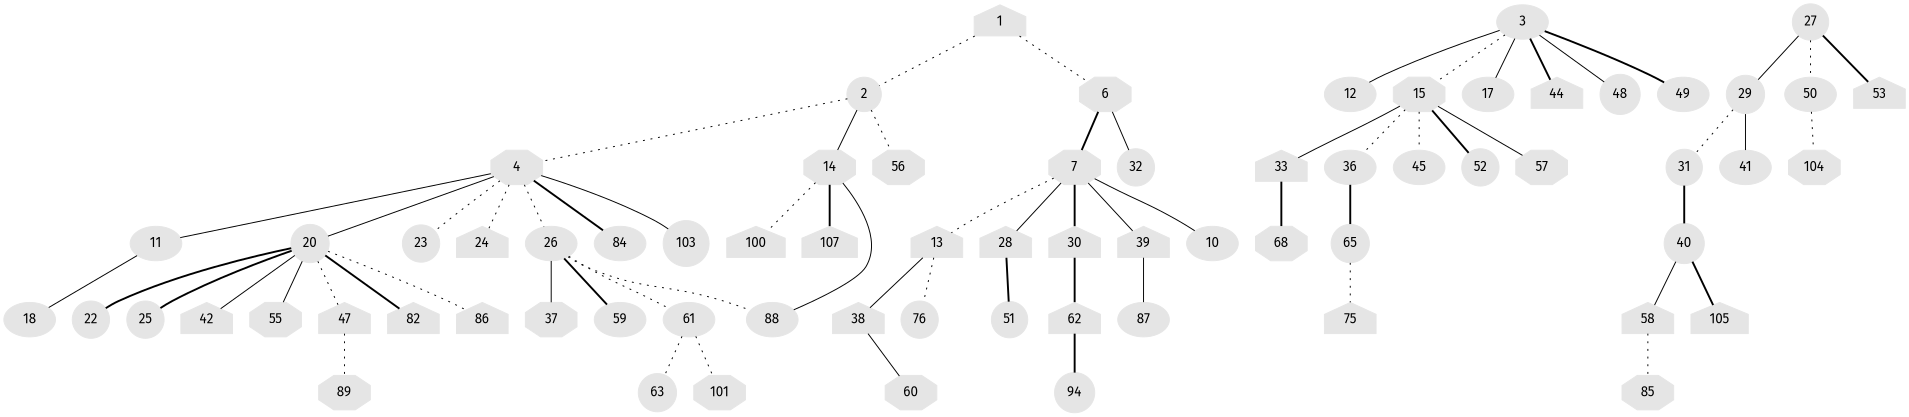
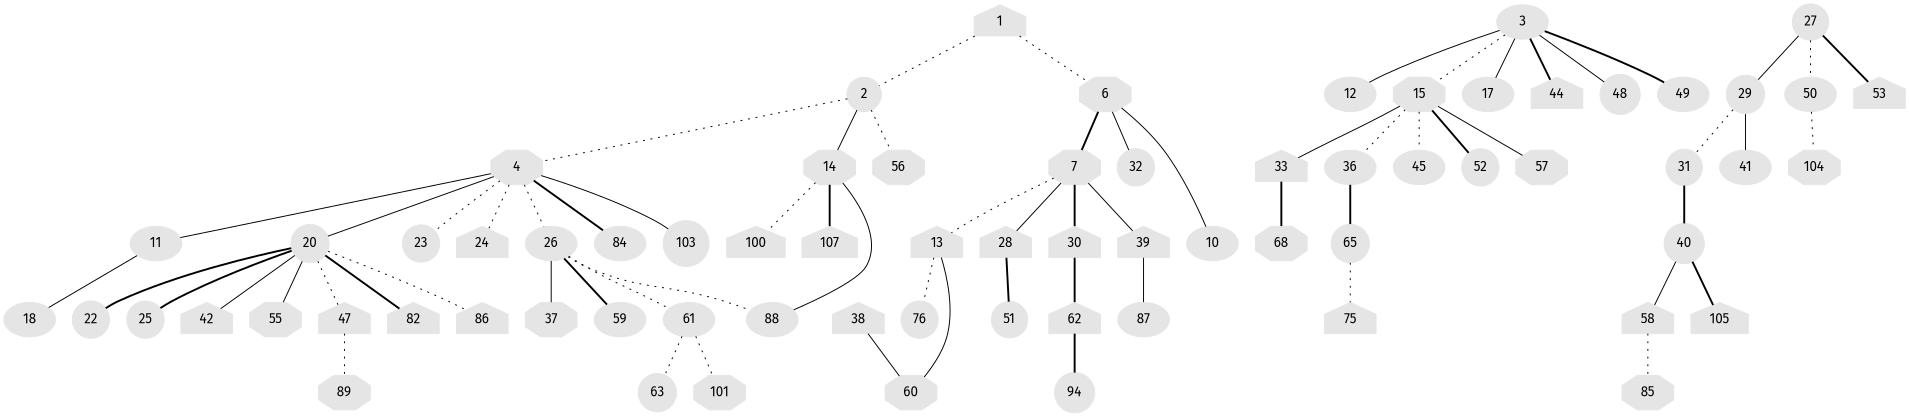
  graph {
    fontname="Fira Sans"
    node [color=gray90 fontname="Fira Sans" shape=house style=filled]
    edge [fontname="Fira Sans" style=dotted]
    2 [shape=circle super="+5"]
    4 [shape=octagon super="+9"]
    14 [shape=octagon super="+43"]
    56 [shape=octagon]
    1
    6 [shape=octagon super="+21"]
    7 [shape=octagon super="+16"]
    32 [shape=circle super="+91"]
    3 [shape=ellipse super="+8"]
    12 [shape=ellipse]
    15 [shape=octagon super="+35"]
    17 [shape=ellipse super="+47"]
    44
    48 [shape=circle super="+99"]
    49 [shape=ellipse]
    11 [shape=ellipse super="+19"]
    20 [shape=circle super="+106"]
    23 [shape=circle]
    24
    26 [shape=ellipse super="+34"]
    84 [shape=ellipse super="+92"]
    103 [shape=circle]
    100
    107
    88 [shape=ellipse]
    33 [super="+70"]
    36 [shape=ellipse super="+66"]
    45 [shape=ellipse]
    52 [shape=circle super="+69"]
    57 [shape=octagon super="+78"]
    18 [shape=ellipse super="+73"]
    22 [shape=circle super="+80"]
    25 [shape=circle]
    42
    55 [shape=octagon]
    n36 [label=47 super="+102"]
    82
    86
    37 [shape=octagon]
    59 [shape=ellipse]
    61 [shape=ellipse super="+71"]
    10 [shape=ellipse]
    13 [super="+74"]
    28
    30
    39 [super="+96"]
    38 [super="+46"]
    n48 [label=76 shape=circle]
    51 [shape=circle]
    62 [super="+81"]
    87 [shape=ellipse super="+95"]
    60 [shape=octagon super="+77"]
    27 [shape=circle super="+54"]
    29 [shape=circle super="+76"]
    50 [shape=ellipse super="+72"]
    53
    68 [shape=octagon]
    65 [shape=circle super="+93"]
    89 [shape=octagon]
    63 [shape=circle]
    101 [shape=octagon]
    31 [shape=circle]
    41 [shape=ellipse super="+90"]
    104 [shape=octagon]
    40 [shape=circle super="+64"]
    94 [shape=circle super="+97"]
    58 [super="+83"]
    105
    75 [super="+98"]
    85 [shape=octagon]
    2 -- 4
    2 -- 14 [style=solid]
    2 -- 56
    4 -- 11 [style=solid]
    4 -- 20 [style=solid]
    4 -- 23
    4 -- 24
    4 -- 26
    4 -- 84 [style=bold]
    4 -- 103 [style=solid]
    14 -- 100
    14 -- 107 [style=bold]
    14 -- 88 [style=solid]
    1 -- 2
    1 -- 6
    6 -- 7 [style=bold]
    6 -- 32 [style=solid]
-   7 -- 10 [style=solid]
+   6 -- 10 [style=solid]
    7 -- 13
    7 -- 28 [style=solid]
    7 -- 30 [style=bold]
    7 -- 39 [style=solid]
    3 -- 12 [style=solid]
    3 -- 15
    3 -- 17 [style=solid]
    3 -- 44 [style=bold]
    3 -- 48 [style=solid]
    3 -- 49 [style=bold]
    15 -- 33 [style=solid]
    15 -- 36
    15 -- 45
    15 -- 52 [style=bold]
    15 -- 57 [style=solid]
    11 -- 18 [style=solid]
    20 -- 22 [style=bold]
    20 -- 25 [style=bold]
    20 -- 42 [style=solid]
    20 -- 55 [style=solid]
    20 -- n36
    20 -- 82 [style=bold]
    20 -- 86
    26 -- 88
    26 -- 37 [style=solid]
    26 -- 59 [style=bold]
    26 -- 61
    33 -- 68 [style=bold]
    36 -- 65 [style=bold]
    n36 -- 89
    61 -- 63
    61 -- 101
-   13 -- 38 [style=solid]
+   13 -- 60 [style=solid]
    13 -- n48
    28 -- 51 [style=bold]
    30 -- 62 [style=bold]
    39 -- 87 [style=solid]
    38 -- 60 [style=solid]
    62 -- 94 [style=bold]
    27 -- 29 [style=solid]
    27 -- 50
    27 -- 53 [style=bold]
    29 -- 31
    29 -- 41 [style=solid]
    50 -- 104
    65 -- 75
    31 -- 40 [style=bold]
    40 -- 58 [style=solid]
    40 -- 105 [style=bold]
    58 -- 85
  }
